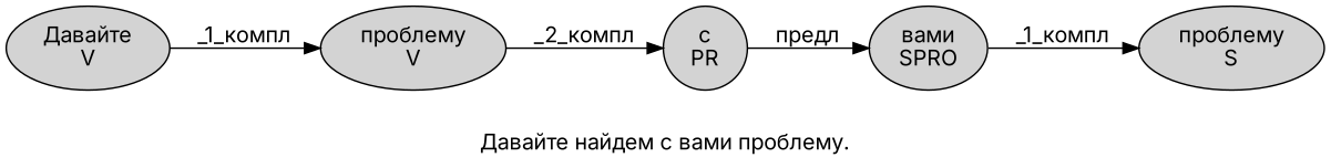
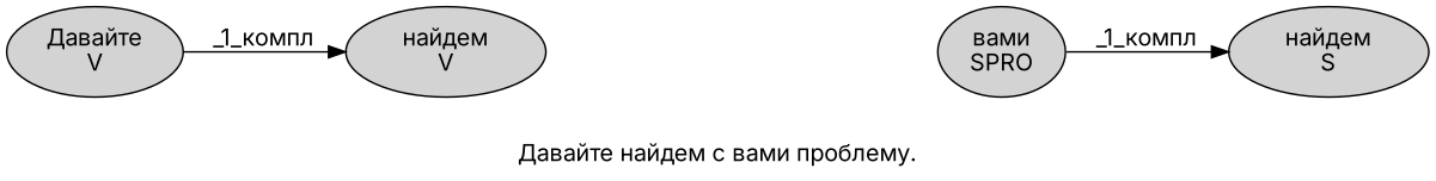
  digraph {
    fontname=Inter
    label="Давайте найдем с вами проблему."
    rankdir=LR
    node [fillcolor=lightgray fontname=Inter penwidth=1 shape=ellipse style=filled]
    edge [fontname=Inter]
    n1 [label="Давайте\nV"]
-   n2 [label="проблему\nV"]
-   n3 [label="с\nPR"]
+   n2 [label="найдем\nV"]
    n4 [label="вами\nSPRO"]
-   n5 [label="проблему\nS"]
+   n5 [label="найдем\nS"]
    n1 -> n2 [label="_1_компл"]
-   n2 -> n3 [label="_2_компл"]
-   n3 -> n4 [label="предл"]
    n4 -> n5 [label="_1_компл"]
  }
